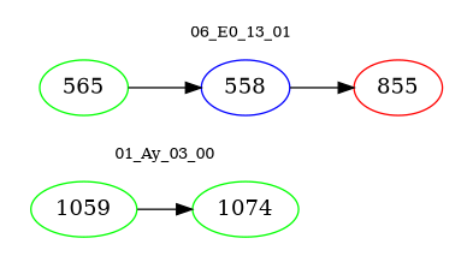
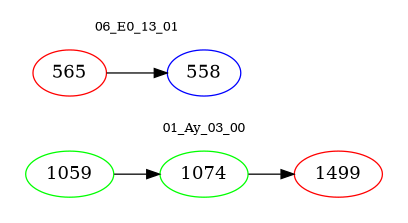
  digraph {
    rankdir=LR
    node [color=green]
    edge [color=black]
    n1 [label=1059]
    n2 [label=1074]
-   n4 [label=565]
+   n3 [color=red label=1499]
+   n4 [color=red label=565]
    n5 [color=blue label=558]
-   n6 [color=red label=855]
    subgraph cluster_1 {
      color=white
      fontsize=10
      label="01_Ay_03_00"
      n1
      n2
+     n3
    }
    subgraph cluster_2 {
      color=white
      fontsize=10
      label="06_E0_13_01"
      n4
      n5
-     n6
    }
    n1 -> n2
+   n2 -> n3
    n4 -> n5
-   n5 -> n6
  }
